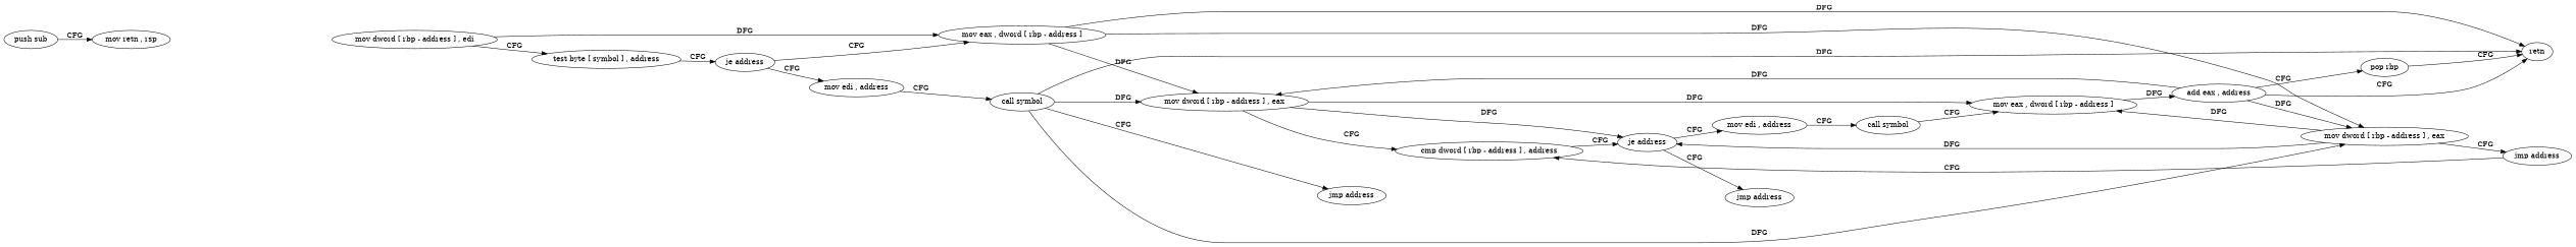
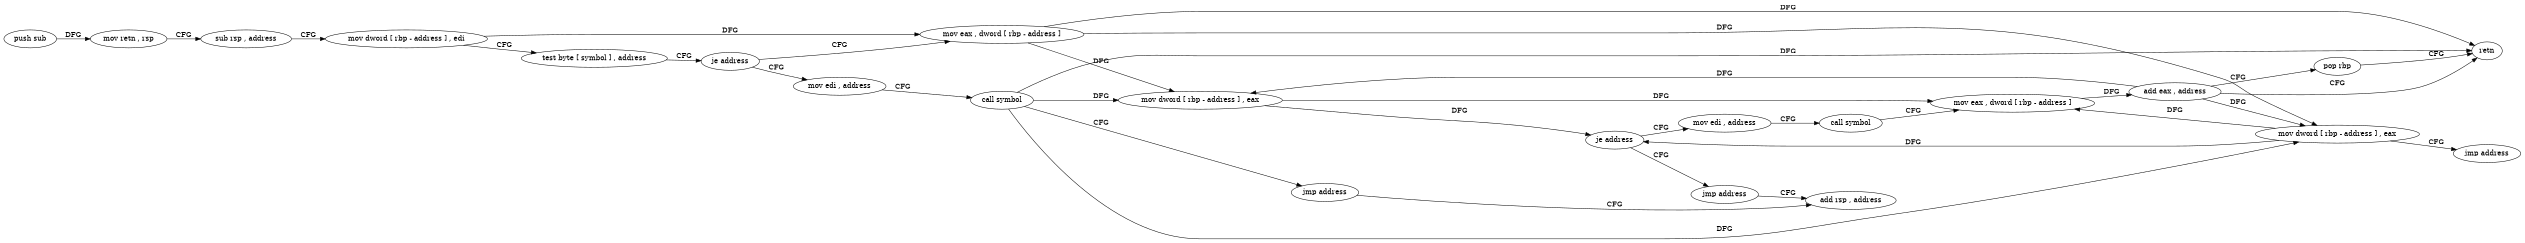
  digraph {
    rankdir=LR
    n1 [label="push sub"]
    n2 [label="mov retn , rsp"]
+   n3 [label="sub rsp , address"]
    n4 [label="mov dword [ rbp - address ] , edi"]
    n5 [label="test byte [ symbol ] , address"]
    n6 [label="mov eax , dword [ rbp - address ]"]
    n7 [label="je address"]
    n8 [label="mov dword [ rbp - address ] , eax"]
    n9 [label="mov dword [ rbp - address ] , eax"]
    n10 [label=retn]
    n11 [label="mov edi , address"]
    n12 [label="call symbol"]
-   n13 [label="cmp dword [ rbp - address ] , address"]
    n14 [label="mov eax , dword [ rbp - address ]"]
    n15 [label="je address"]
    n16 [label="jmp address"]
    n17 [label="jmp address"]
    n18 [label="add eax , address"]
    n19 [label="jmp address"]
    n20 [label="mov edi , address"]
+   n21 [label="add rsp , address"]
    n22 [label="pop rbp"]
    n23 [label="call symbol"]
-   n1 -> n2 [label=CFG]
+   n1 -> n2 [label=DFG]
+   n2 -> n3 [label=CFG]
+   n3 -> n4 [label=CFG]
    n4 -> n5 [label=CFG]
    n4 -> n6 [label=DFG]
    n5 -> n7 [label=CFG]
    n6 -> n8 [label=DFG]
    n6 -> n9 [label=DFG]
    n6 -> n10 [label=DFG]
    n7 -> n6 [label=CFG]
    n7 -> n11 [label=CFG]
-   n8 -> n13 [label=CFG]
    n8 -> n14 [label=DFG]
    n8 -> n15 [label=DFG]
    n9 -> n14 [label=DFG]
    n9 -> n15 [label=DFG]
    n9 -> n16 [label=CFG]
    n11 -> n12 [label=CFG]
    n12 -> n8 [label=DFG]
    n12 -> n9 [label=DFG]
    n12 -> n10 [label=DFG]
    n12 -> n17 [label=CFG]
-   n13 -> n15 [label=CFG]
    n14 -> n18 [label=DFG]
    n15 -> n19 [label=CFG]
    n15 -> n20 [label=CFG]
-   n16 -> n13 [label=CFG]
+   n17 -> n21 [label=CFG]
    n18 -> n8 [label=DFG]
    n18 -> n9 [label=DFG]
    n18 -> n10 [label=CFG]
    n18 -> n22 [label=CFG]
+   n19 -> n21 [label=CFG]
    n20 -> n23 [label=CFG]
    n22 -> n10 [label=CFG]
    n23 -> n14 [label=CFG]
  }
